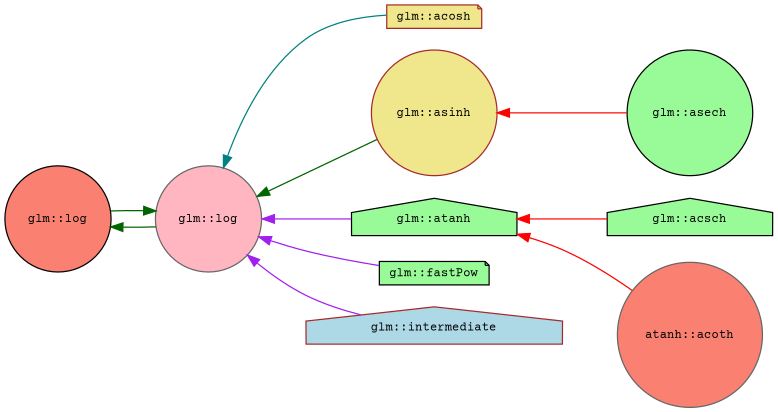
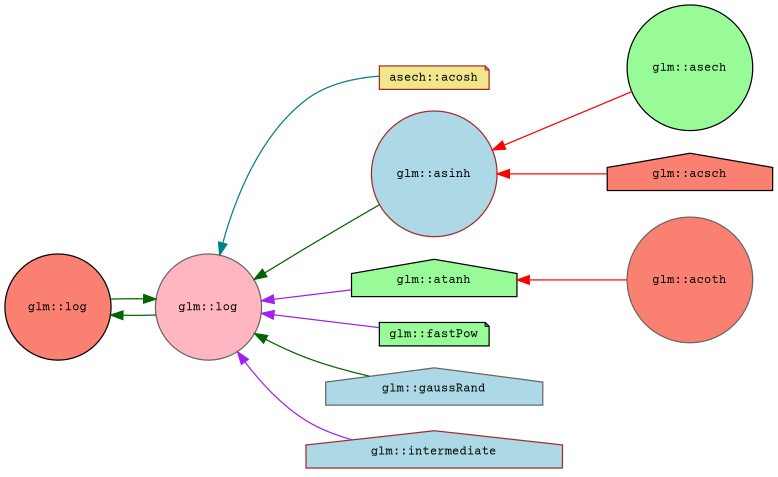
  digraph {
    fontname="Courier Prime"
    rankdir=LR
    node [color=black fillcolor=salmon fontname="Courier Prime" fontsize=10 shape=circle style=filled]
    edge [color=darkgreen dir=back fontname="Courier Prime" fontsize=10 labelfontname=FreeSans labelfontsize=10 style=solid]
    n1 [fontcolor=black height=0.2 label="glm::log" width=0.4]
    n2 [color=gray40 fillcolor=lightpink height=0.2 label="glm::log" width=0.4]
-   n3 [color=brown fillcolor=khaki height=0.2 label="glm::acosh" shape=note width=0.4]
-   n4 [color=brown fillcolor=khaki height=0.2 label="glm::asinh" width=0.4]
+   n3 [color=brown fillcolor=khaki height=0.2 label="asech::acosh" shape=note width=0.4]
+   n4 [color=brown fillcolor=lightblue height=0.2 label="glm::asinh" width=0.4]
    n5 [fillcolor=palegreen height=0.2 label="glm::atanh" shape=house width=0.4]
    n6 [fillcolor=palegreen height=0.2 label="glm::fastPow" shape=note width=0.4]
+   n7 [color=gray40 fillcolor=lightblue height=0.2 label="glm::gaussRand" shape=house width=0.4]
    n8 [color=brown fillcolor=lightblue height=0.2 label="glm::intermediate" shape=house width=0.4]
    n9 [fillcolor=palegreen height=0.2 label="glm::asech" width=0.4]
-   n10 [fillcolor=palegreen height=0.2 label="glm::acsch" shape=house width=0.4]
-   n11 [color=gray40 height=0.2 label="atanh::acoth" width=0.4]
+   n10 [height=0.2 label="glm::acsch" shape=house width=0.4]
+   n11 [color=gray40 height=0.2 label="glm::acoth" width=0.4]
    n1 -> n2
    n2 -> n1
    n2 -> n3 [color=teal]
    n2 -> n4
    n2 -> n5 [color=purple]
    n2 -> n6 [color=purple]
+   n2 -> n7
    n2 -> n8 [color=purple]
    n4 -> n9 [color=red]
-   n5 -> n10 [color=red]
+   n4 -> n10 [color=red]
    n5 -> n11 [color=red]
  }
